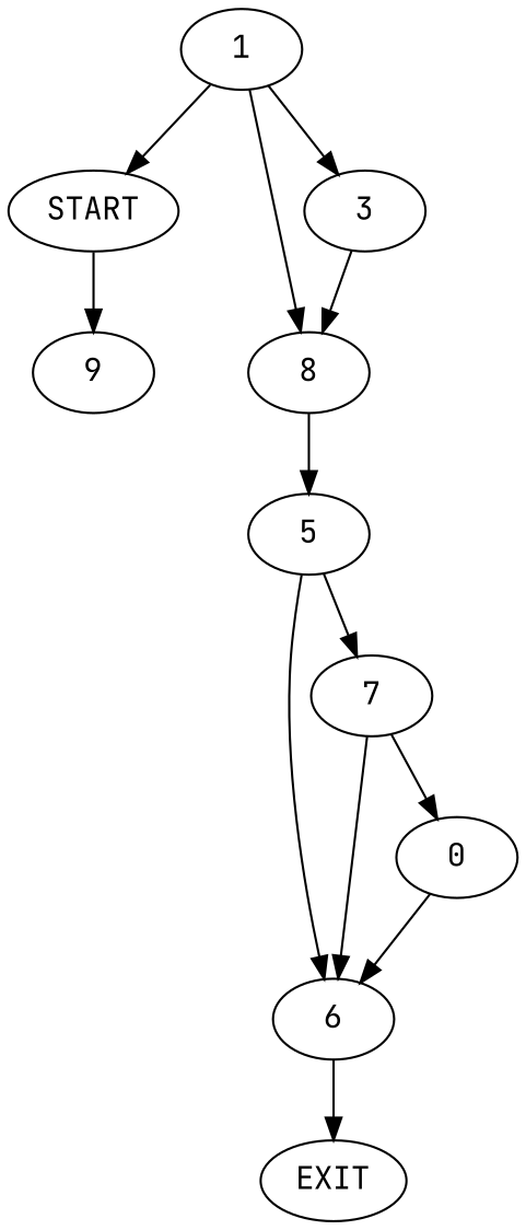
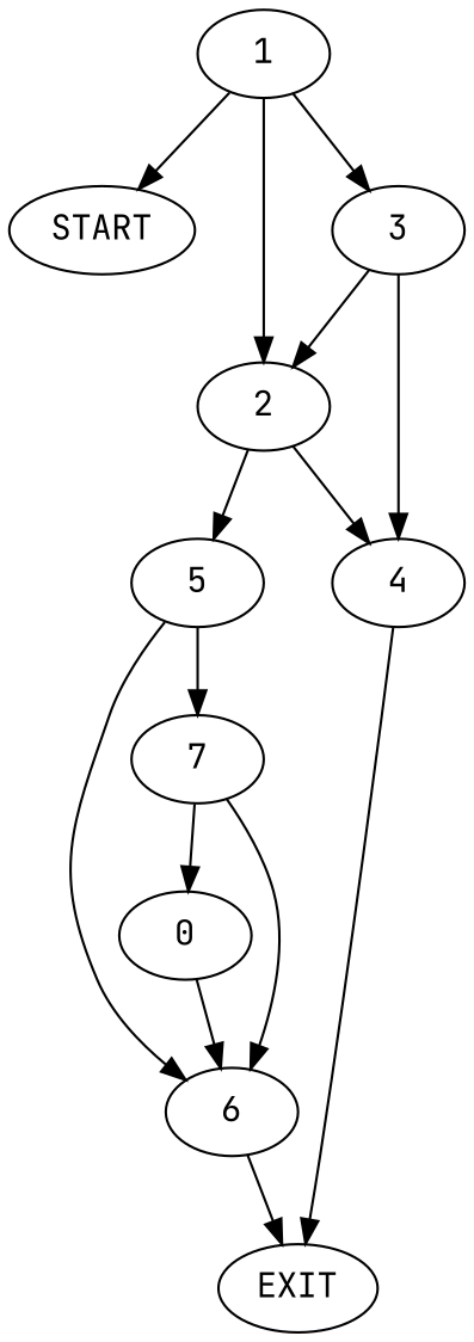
  digraph {
    fontname="JetBrains Mono"
    node [fontname="JetBrains Mono"]
    edge [fontname="JetBrains Mono"]
    n1 [label=START]
-   9
    1
-   2 [label=8]
+   2
    3
    n6 [label=EXIT]
+   4
    5
    6
    7
    n11 [label=0]
-   n1 -> 9
    1 -> n1
    1 -> 2
    1 -> 3
+   2 -> 4
    2 -> 5
    3 -> 2
+   3 -> 4
+   4 -> n6
    5 -> 6
    5 -> 7
    6 -> n6
    7 -> 6
    7 -> n11
    n11 -> 6
  }
